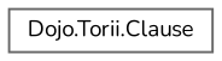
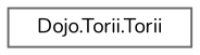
  digraph {
    rankdir=LR
    fontname=Nunito
-   n1 [color=grey40 fillcolor=white fontname=Nunito fontsize=10 height=0.2 label="Dojo.Torii.Clause" shape=box style=filled width=0.4]
+   n1 [color=grey40 fillcolor=white fontname=Nunito fontsize=10 height=0.2 label="Dojo.Torii.Torii" shape=box style=filled width=0.4]
  }
